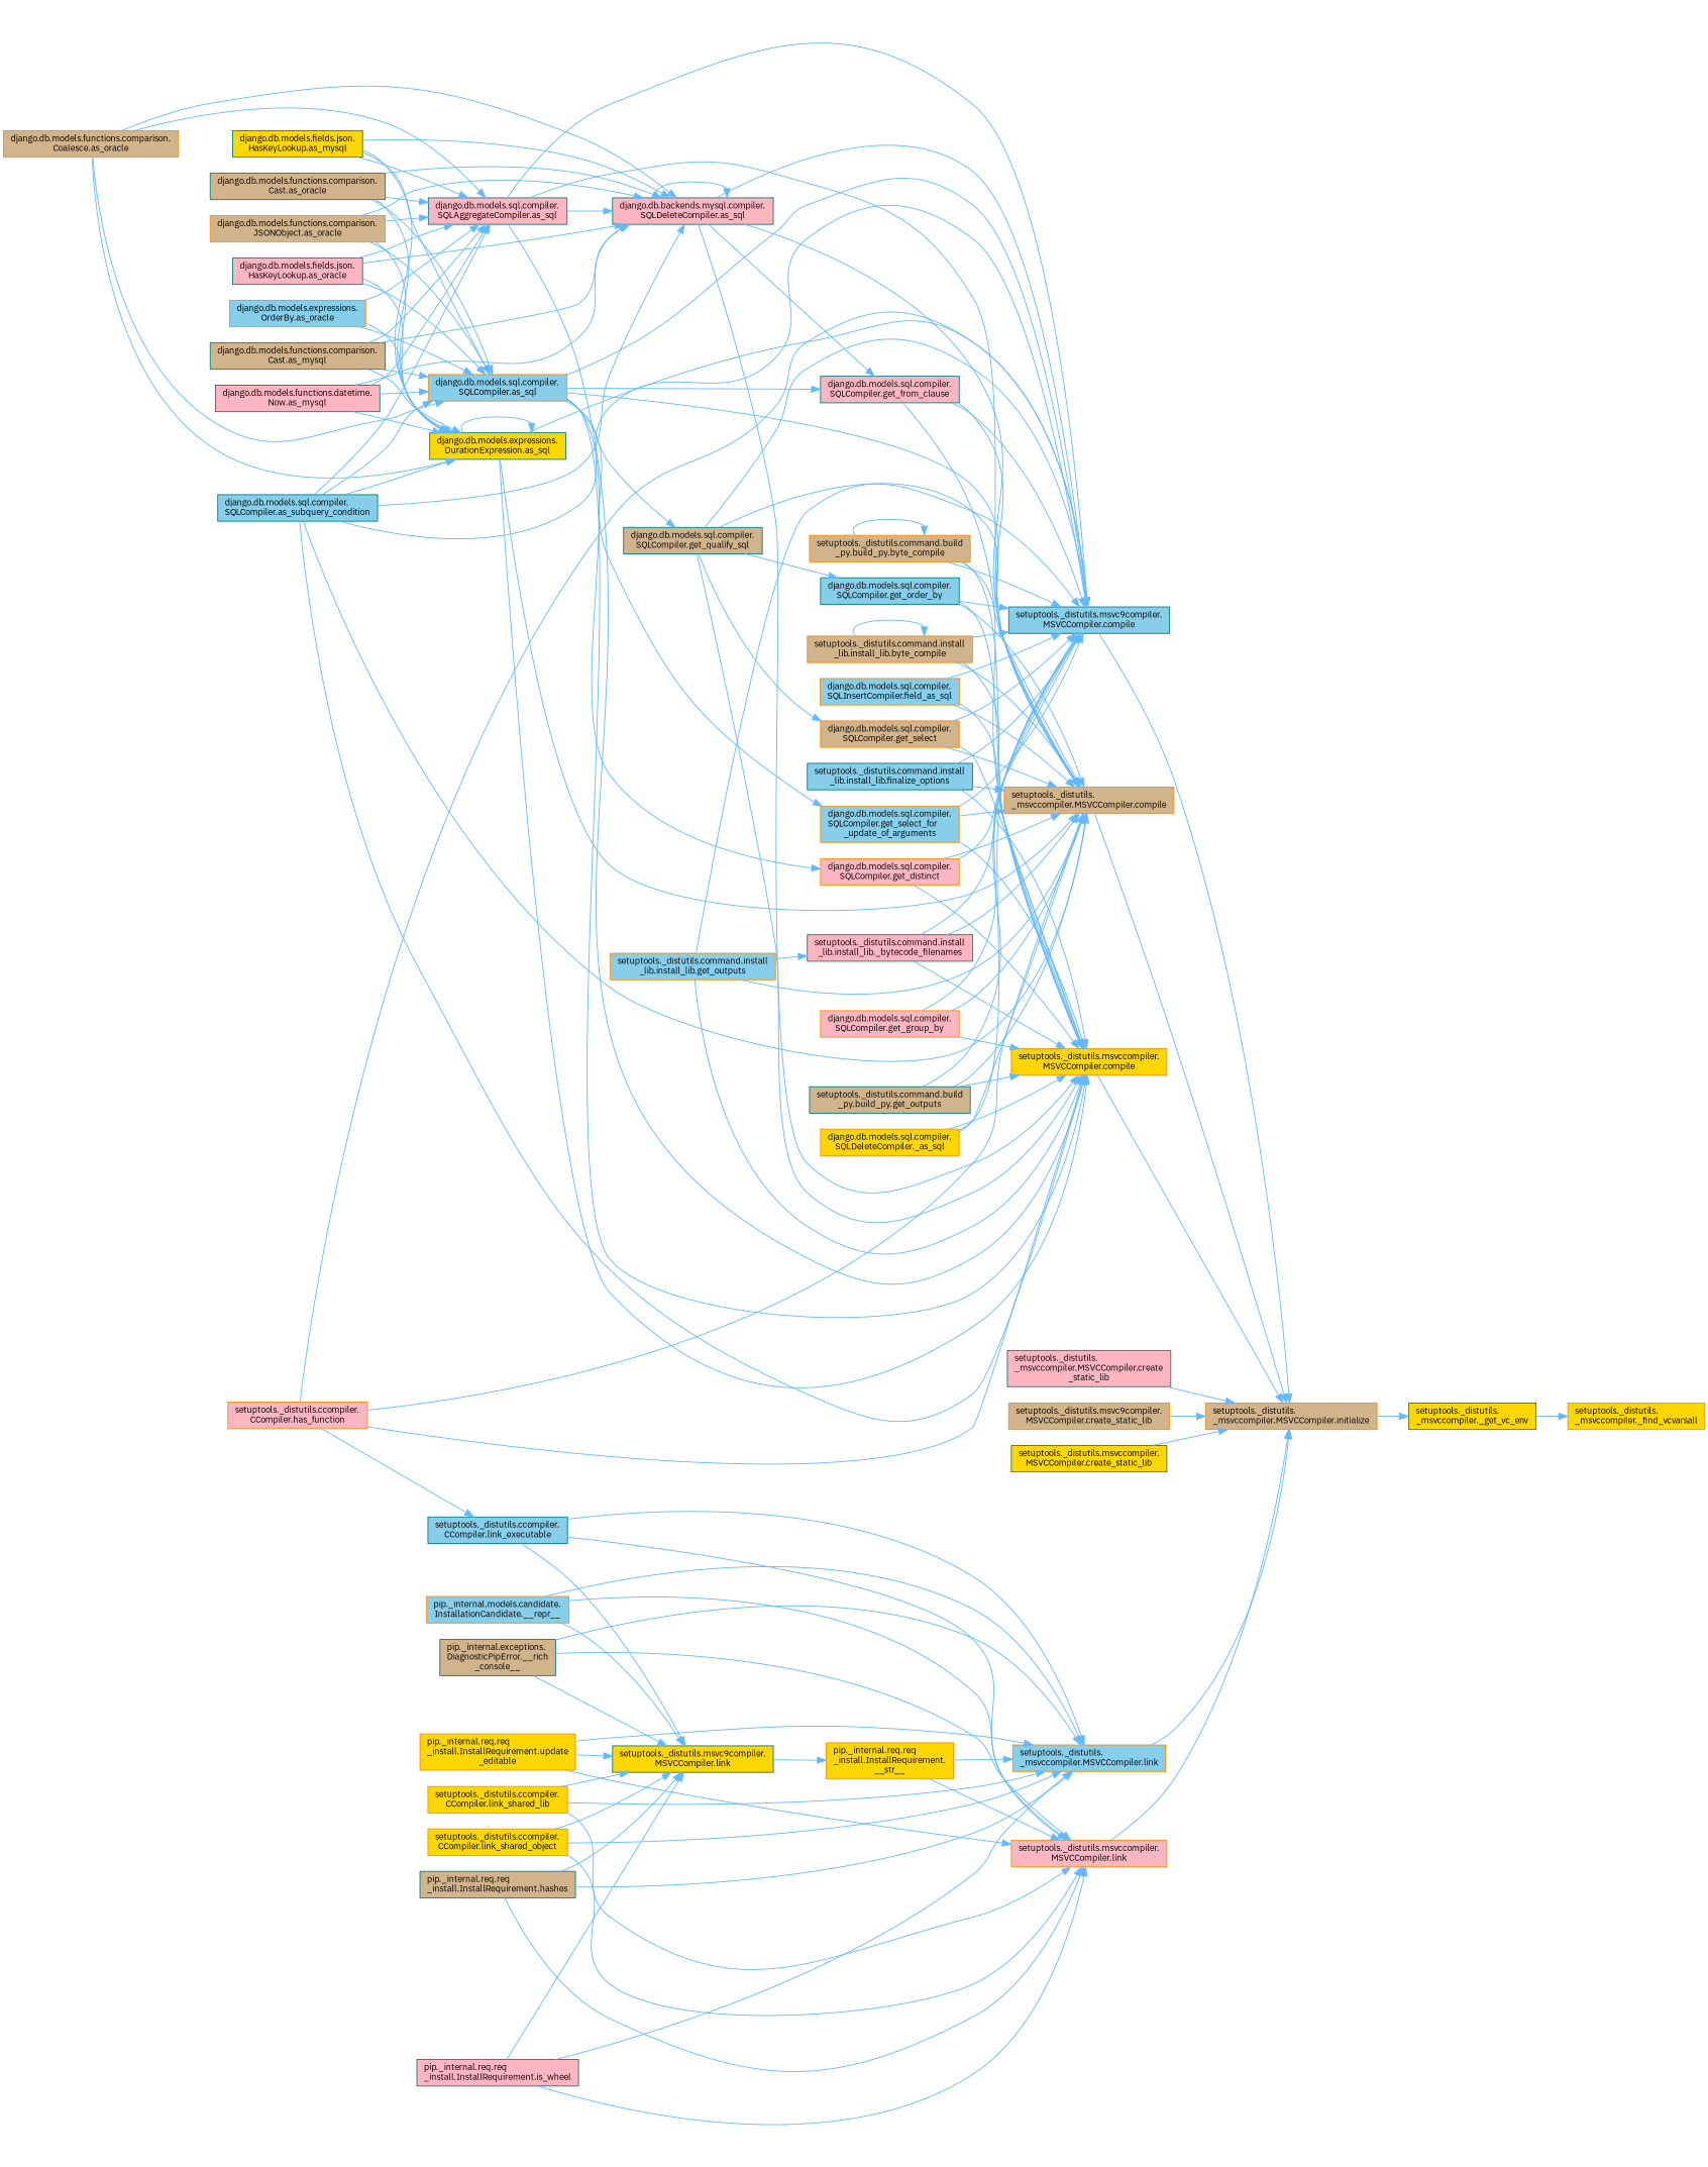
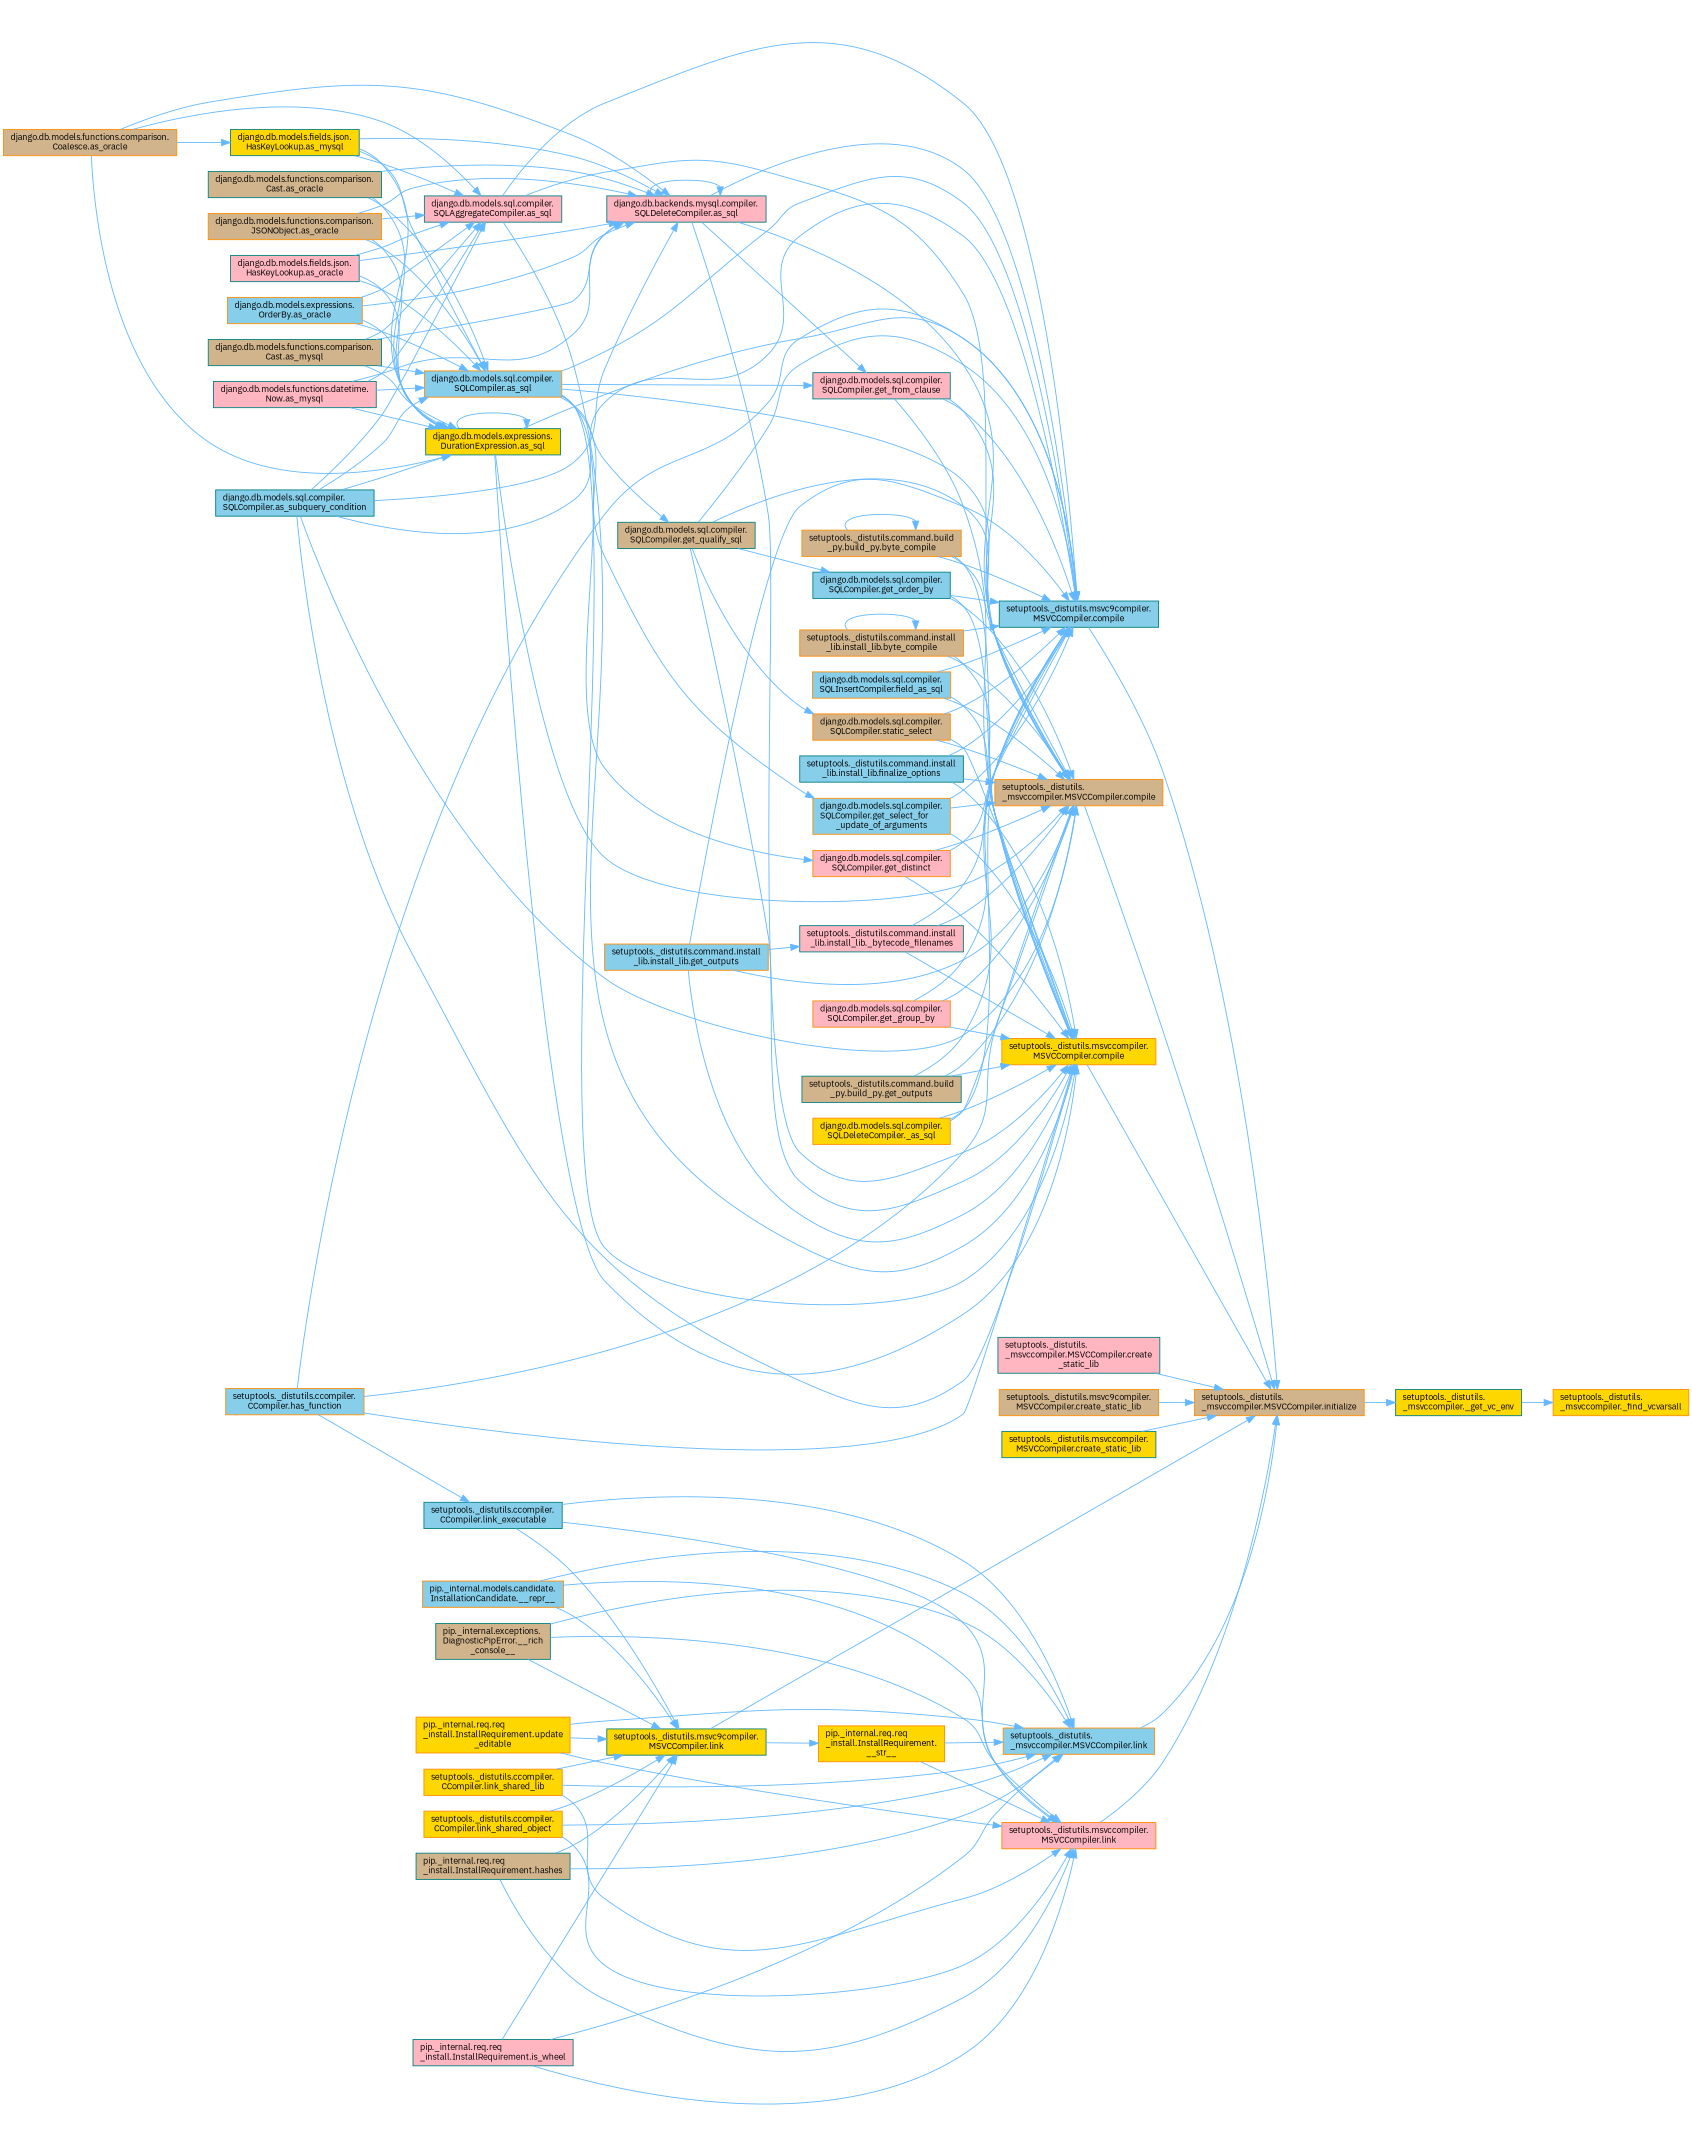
  digraph {
    fontname="IBM Plex Sans"
    rankdir=RL
    node [color=darkorange fillcolor=tan fontname="IBM Plex Sans" fontsize=10 shape=box style=filled]
    edge [color=steelblue1 dir=back fontname="IBM Plex Sans" fontsize=10 labelfontname=Helvetica labelfontsize=10 style=solid]
    n1 [fillcolor=gold fontcolor=black height=0.2 label="setuptools._distutils.\l_msvccompiler._find_vcvarsall" width=0.4]
    n2 [color=teal fillcolor=gold height=0.2 label="setuptools._distutils.\l_msvccompiler._get_vc_env" width=0.4]
    n3 [height=0.2 label="setuptools._distutils.\l_msvccompiler.MSVCCompiler.initialize" width=0.4]
    n4 [height=0.2 label="setuptools._distutils.\l_msvccompiler.MSVCCompiler.compile" width=0.4]
    n5 [color=teal fillcolor=skyblue height=0.2 label="setuptools._distutils.msvc9compiler.\lMSVCCompiler.compile" width=0.4]
    n6 [fillcolor=gold height=0.2 label="setuptools._distutils.msvccompiler.\lMSVCCompiler.compile" width=0.4]
    n7 [color=teal fillcolor=lightpink height=0.2 label="setuptools._distutils.\l_msvccompiler.MSVCCompiler.create\l_static_lib" width=0.4]
    n8 [height=0.2 label="setuptools._distutils.msvc9compiler.\lMSVCCompiler.create_static_lib" width=0.4]
    n9 [color=teal fillcolor=gold height=0.2 label="setuptools._distutils.msvccompiler.\lMSVCCompiler.create_static_lib" width=0.4]
    n10 [fillcolor=skyblue height=0.2 label="setuptools._distutils.\l_msvccompiler.MSVCCompiler.link" width=0.4]
    n11 [color=teal fillcolor=gold height=0.2 label="setuptools._distutils.msvc9compiler.\lMSVCCompiler.link" width=0.4]
    n12 [fillcolor=lightpink height=0.2 label="setuptools._distutils.msvccompiler.\lMSVCCompiler.link" width=0.4]
    n13 [fillcolor=gold height=0.2 label="django.db.models.sql.compiler.\lSQLDeleteCompiler._as_sql" width=0.4]
    n14 [color=teal fillcolor=lightpink height=0.2 label="setuptools._distutils.command.install\l_lib.install_lib._bytecode_filenames" width=0.4]
    n15 [fillcolor=skyblue height=0.2 label="setuptools._distutils.command.install\l_lib.install_lib.get_outputs" width=0.4]
    n16 [color=teal fillcolor=lightpink height=0.2 label="django.db.backends.mysql.compiler.\lSQLDeleteCompiler.as_sql" width=0.4]
    n17 [color=teal fillcolor=skyblue height=0.2 label="django.db.models.sql.compiler.\lSQLCompiler.as_subquery_condition" width=0.4]
    n18 [color=teal fillcolor=gold height=0.2 label="django.db.models.expressions.\lDurationExpression.as_sql" width=0.4]
    n19 [color=teal fillcolor=lightpink height=0.2 label="django.db.models.sql.compiler.\lSQLAggregateCompiler.as_sql" width=0.4]
    n20 [fillcolor=skyblue height=0.2 label="django.db.models.sql.compiler.\lSQLCompiler.as_sql" width=0.4]
    n21 [height=0.2 label="setuptools._distutils.command.build\l_py.build_py.byte_compile" width=0.4]
    n22 [height=0.2 label="setuptools._distutils.command.install\l_lib.install_lib.byte_compile" width=0.4]
    n23 [fillcolor=skyblue height=0.2 label="django.db.models.sql.compiler.\lSQLInsertCompiler.field_as_sql" width=0.4]
    n24 [color=teal fillcolor=skyblue height=0.2 label="setuptools._distutils.command.install\l_lib.install_lib.finalize_options" width=0.4]
    n25 [fillcolor=lightpink height=0.2 label="django.db.models.sql.compiler.\lSQLCompiler.get_distinct" width=0.4]
    n26 [color=teal fillcolor=lightpink height=0.2 label="django.db.models.sql.compiler.\lSQLCompiler.get_from_clause" width=0.4]
    n27 [fillcolor=lightpink height=0.2 label="django.db.models.sql.compiler.\lSQLCompiler.get_group_by" width=0.4]
    n28 [color=teal fillcolor=skyblue height=0.2 label="django.db.models.sql.compiler.\lSQLCompiler.get_order_by" width=0.4]
    n29 [color=teal height=0.2 label="django.db.models.sql.compiler.\lSQLCompiler.get_qualify_sql" width=0.4]
    n30 [color=teal height=0.2 label="setuptools._distutils.command.build\l_py.build_py.get_outputs" width=0.4]
-   n31 [height=0.2 label="django.db.models.sql.compiler.\lSQLCompiler.get_select" width=0.4]
+   n31 [height=0.2 label="django.db.models.sql.compiler.\lSQLCompiler.static_select" width=0.4]
    n32 [fillcolor=skyblue height=0.2 label="django.db.models.sql.compiler.\lSQLCompiler.get_select_for\l_update_of_arguments" width=0.4]
-   n33 [fillcolor=lightpink height=0.2 label="setuptools._distutils.ccompiler.\lCCompiler.has_function" width=0.4]
+   n33 [fillcolor=skyblue height=0.2 label="setuptools._distutils.ccompiler.\lCCompiler.has_function" width=0.4]
    n34 [fillcolor=skyblue height=0.2 label="pip._internal.models.candidate.\lInstallationCandidate.__repr__" width=0.4]
    n35 [color=teal height=0.2 label="pip._internal.exceptions.\lDiagnosticPipError.__rich\l_console__" width=0.4]
    n36 [fillcolor=gold height=0.2 label="pip._internal.req.req\l_install.InstallRequirement.\l__str__" width=0.4]
    n37 [color=teal height=0.2 label="pip._internal.req.req\l_install.InstallRequirement.hashes" width=0.4]
    n38 [color=teal fillcolor=lightpink height=0.2 label="pip._internal.req.req\l_install.InstallRequirement.is_wheel" width=0.4]
    n39 [color=teal fillcolor=skyblue height=0.2 label="setuptools._distutils.ccompiler.\lCCompiler.link_executable" width=0.4]
    n40 [fillcolor=gold height=0.2 label="setuptools._distutils.ccompiler.\lCCompiler.link_shared_lib" width=0.4]
    n41 [fillcolor=gold height=0.2 label="setuptools._distutils.ccompiler.\lCCompiler.link_shared_object" width=0.4]
    n42 [fillcolor=gold height=0.2 label="pip._internal.req.req\l_install.InstallRequirement.update\l_editable" width=0.4]
    n43 [color=teal fillcolor=gold height=0.2 label="django.db.models.fields.json.\lHasKeyLookup.as_mysql" width=0.4]
    n44 [color=teal height=0.2 label="django.db.models.functions.comparison.\lCast.as_mysql" width=0.4]
    n45 [color=teal fillcolor=lightpink height=0.2 label="django.db.models.functions.datetime.\lNow.as_mysql" width=0.4]
    n46 [fillcolor=skyblue height=0.2 label="django.db.models.expressions.\lOrderBy.as_oracle" width=0.4]
    n47 [color=teal fillcolor=lightpink height=0.2 label="django.db.models.fields.json.\lHasKeyLookup.as_oracle" width=0.4]
    n48 [color=teal height=0.2 label="django.db.models.functions.comparison.\lCast.as_oracle" width=0.4]
    n49 [height=0.2 label="django.db.models.functions.comparison.\lCoalesce.as_oracle" width=0.4]
    n50 [height=0.2 label="django.db.models.functions.comparison.\lJSONObject.as_oracle" width=0.4]
    n1 -> n2
    n2 -> n3
    n3 -> n4
    n3 -> n5
    n3 -> n6
    n3 -> n7
    n3 -> n8
    n3 -> n9
    n3 -> n10
+   n3 -> n11
    n3 -> n12
    n4 -> n13
    n4 -> n14
    n4 -> n15
    n4 -> n16
    n4 -> n17
    n4 -> n18
    n4 -> n19
    n4 -> n20
    n4 -> n21
    n4 -> n22
    n4 -> n23
    n4 -> n24
    n4 -> n25
    n4 -> n26
    n4 -> n27
    n4 -> n28
    n4 -> n29
    n4 -> n30
    n4 -> n31
    n4 -> n32
    n4 -> n33
    n5 -> n13
    n5 -> n14
    n5 -> n15
    n5 -> n16
    n5 -> n17
    n5 -> n18
    n5 -> n19
    n5 -> n20
    n5 -> n21
    n5 -> n22
    n5 -> n23
    n5 -> n24
    n5 -> n25
    n5 -> n26
    n5 -> n27
    n5 -> n28
    n5 -> n29
    n5 -> n30
    n5 -> n31
    n5 -> n32
    n5 -> n33
    n6 -> n13
    n6 -> n14
    n6 -> n15
    n6 -> n16
    n6 -> n17
    n6 -> n18
    n6 -> n19
    n6 -> n20
    n6 -> n21
    n6 -> n22
    n6 -> n23
    n6 -> n24
    n6 -> n25
    n6 -> n26
    n6 -> n27
    n6 -> n28
    n6 -> n29
    n6 -> n30
    n6 -> n31
    n6 -> n32
    n6 -> n33
    n10 -> n34
    n10 -> n35
    n10 -> n36
    n10 -> n37
    n10 -> n38
    n10 -> n39
    n10 -> n40
    n10 -> n41
    n10 -> n42
    n11 -> n34
    n11 -> n35
    n11 -> n37
    n11 -> n38
    n11 -> n39
    n11 -> n40
    n11 -> n41
    n11 -> n42
    n12 -> n34
    n12 -> n35
    n12 -> n36
    n12 -> n37
    n12 -> n38
    n12 -> n39
    n12 -> n40
    n12 -> n41
    n12 -> n42
    n14 -> n15
    n16 -> n16
    n16 -> n17
    n16 -> n43
    n16 -> n44
    n16 -> n45
-   n16 -> n19
+   n16 -> n46
    n16 -> n47
    n16 -> n48
    n16 -> n49
    n16 -> n50
    n18 -> n17
    n18 -> n18
    n18 -> n43
    n18 -> n44
    n18 -> n45
    n18 -> n46
    n18 -> n47
    n18 -> n48
    n18 -> n49
    n18 -> n50
    n19 -> n17
    n19 -> n43
    n19 -> n44
    n19 -> n45
    n19 -> n46
    n19 -> n47
-   n19 -> n48
    n19 -> n49
    n19 -> n50
    n20 -> n17
    n20 -> n43
    n20 -> n44
    n20 -> n45
    n20 -> n46
    n20 -> n47
    n20 -> n48
-   n20 -> n49
+   n43 -> n49
    n20 -> n50
    n21 -> n21
    n22 -> n22
    n25 -> n20
    n26 -> n16
    n26 -> n20
    n28 -> n29
    n29 -> n20
    n31 -> n29
    n32 -> n20
    n36 -> n11
    n39 -> n33
  }
